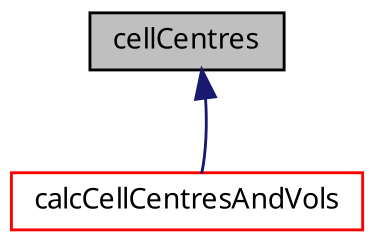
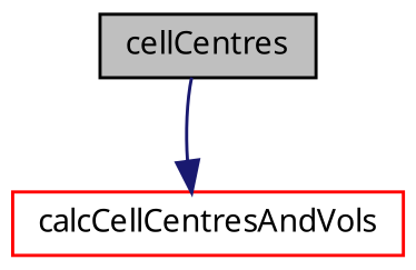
  digraph {
    rankdir=TB
    fontname="Noto Sans"
    node [fontname="Noto Sans" fontsize=10 shape=record]
    n1 [color=black fillcolor=grey75 fontcolor=black height=0.2 label=cellCentres style=filled width=0.4]
    n2 [color=red height=0.2 label=calcCellCentresAndVols width=0.4]
-   n2 -> n1 [color=midnightblue fontname="Noto Sans" fontsize=10 labelfontname=FreeSans labelfontsize=10 style=solid]
+   n1 -> n2 [color=midnightblue fontname="Noto Sans" fontsize=10 labelfontname=FreeSans labelfontsize=10 style=solid]
  }
